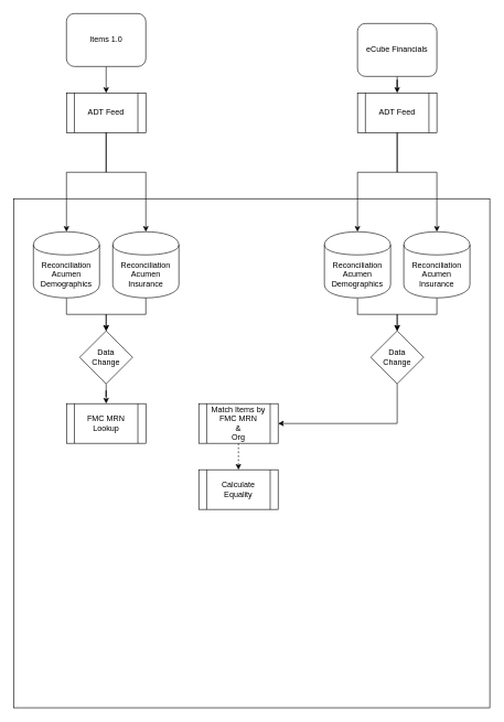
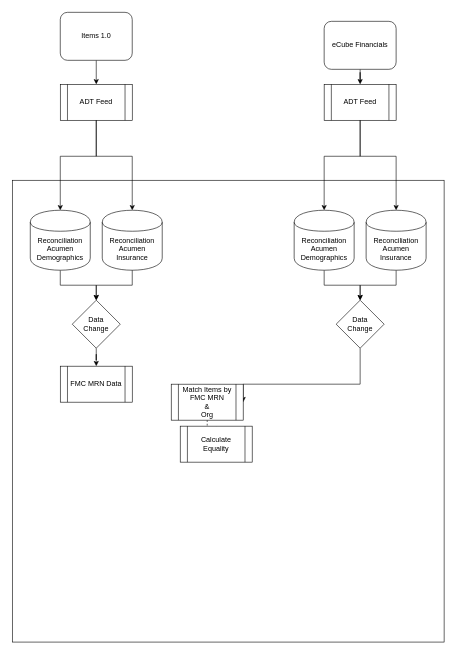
  <mxCell id="0" />
  <mxCell id="1" parent="0" />
  <mxCell id="2" value="" style="edgeStyle=orthogonalEdgeStyle;rounded=0;orthogonalLoop=1;jettySize=auto;html=1;" edge="1" parent="1" source="3" target="7"><mxGeometry relative="1" as="geometry" /></mxCell>
  <mxCell id="3" value="Items 1.0" style="rounded=1;whiteSpace=wrap;html=1;fontSize=12;glass=0;strokeWidth=1;shadow=0;" parent="1" vertex="1"><mxGeometry x="100" y="20" width="120" height="80" as="geometry" /></mxCell>
  <mxCell id="4" value="" style="edgeStyle=orthogonalEdgeStyle;rounded=0;orthogonalLoop=1;jettySize=auto;html=1;" edge="1" parent="1" source="5" target="6"><mxGeometry relative="1" as="geometry" /></mxCell>
  <mxCell id="5" value="eCube Financials" style="rounded=1;whiteSpace=wrap;html=1;fontSize=12;glass=0;strokeWidth=1;shadow=0;" vertex="1" parent="1"><mxGeometry x="540" y="35" width="120" height="80" as="geometry" /></mxCell>
  <mxCell id="6" value="ADT Feed" style="shape=process;whiteSpace=wrap;html=1;backgroundOutline=1;" vertex="1" parent="1"><mxGeometry x="540" y="140" width="120" height="60" as="geometry" /></mxCell>
  <mxCell id="7" value="ADT Feed" style="shape=process;whiteSpace=wrap;html=1;backgroundOutline=1;" vertex="1" parent="1"><mxGeometry x="100" y="140" width="120" height="60" as="geometry" /></mxCell>
  <mxCell id="8" value="" style="rounded=0;whiteSpace=wrap;html=1;" vertex="1" parent="1"><mxGeometry x="20" y="300" width="720" height="770" as="geometry" /></mxCell>
  <mxCell id="9" value="" style="edgeStyle=orthogonalEdgeStyle;rounded=0;orthogonalLoop=1;jettySize=auto;html=1;" edge="1" parent="1" source="10" target="21"><mxGeometry relative="1" as="geometry"><mxPoint x="100" y="525" as="targetPoint" /></mxGeometry></mxCell>
  <mxCell id="10" value="Reconciliation&lt;br&gt;Acumen&lt;br&gt;Demographics" style="shape=cylinder;whiteSpace=wrap;html=1;boundedLbl=1;backgroundOutline=1;" vertex="1" parent="1"><mxGeometry x="50" y="350" width="100" height="100" as="geometry" /></mxCell>
  <mxCell id="11" value="" style="edgeStyle=orthogonalEdgeStyle;rounded=0;orthogonalLoop=1;jettySize=auto;html=1;entryX=0.5;entryY=0;entryDx=0;entryDy=0;" edge="1" parent="1" source="7" target="10"><mxGeometry relative="1" as="geometry"><mxPoint x="160" y="280" as="targetPoint" /><Array as="points"><mxPoint x="160" y="260" /><mxPoint x="100" y="260" /></Array></mxGeometry></mxCell>
  <mxCell id="12" value="Reconciliation&lt;br&gt;Acumen&lt;br&gt;Insurance" style="shape=cylinder;whiteSpace=wrap;html=1;boundedLbl=1;backgroundOutline=1;" vertex="1" parent="1"><mxGeometry x="170" y="350" width="100" height="100" as="geometry" /></mxCell>
  <mxCell id="13" value="" style="edgeStyle=orthogonalEdgeStyle;rounded=0;orthogonalLoop=1;jettySize=auto;html=1;" edge="1" parent="1" source="7" target="12"><mxGeometry relative="1" as="geometry"><mxPoint x="300" y="170" as="targetPoint" /><Array as="points"><mxPoint x="160" y="260" /><mxPoint x="220" y="260" /></Array></mxGeometry></mxCell>
  <mxCell id="14" value="" style="edgeStyle=orthogonalEdgeStyle;rounded=0;orthogonalLoop=1;jettySize=auto;html=1;" edge="1" parent="1" source="15" target="23"><mxGeometry relative="1" as="geometry"><mxPoint x="540" y="530" as="targetPoint" /></mxGeometry></mxCell>
  <mxCell id="15" value="Reconciliation&lt;br&gt;Acumen&lt;br&gt;Demographics" style="shape=cylinder;whiteSpace=wrap;html=1;boundedLbl=1;backgroundOutline=1;" vertex="1" parent="1"><mxGeometry x="490" y="350" width="100" height="100" as="geometry" /></mxCell>
  <mxCell id="16" value="" style="edgeStyle=orthogonalEdgeStyle;rounded=0;orthogonalLoop=1;jettySize=auto;html=1;" edge="1" parent="1" source="17" target="23"><mxGeometry relative="1" as="geometry"><mxPoint x="660" y="530" as="targetPoint" /></mxGeometry></mxCell>
  <mxCell id="17" value="Reconciliation&lt;br&gt;Acumen&lt;br&gt;Insurance" style="shape=cylinder;whiteSpace=wrap;html=1;boundedLbl=1;backgroundOutline=1;" vertex="1" parent="1"><mxGeometry x="610" y="350" width="100" height="100" as="geometry" /></mxCell>
  <mxCell id="18" value="" style="edgeStyle=orthogonalEdgeStyle;rounded=0;orthogonalLoop=1;jettySize=auto;html=1;entryX=0.5;entryY=0;entryDx=0;entryDy=0;" edge="1" parent="1" source="6" target="17"><mxGeometry relative="1" as="geometry"><mxPoint x="600" y="280" as="targetPoint" /><Array as="points"><mxPoint x="600" y="260" /><mxPoint x="660" y="260" /></Array></mxGeometry></mxCell>
  <mxCell id="19" value="" style="edgeStyle=orthogonalEdgeStyle;rounded=0;orthogonalLoop=1;jettySize=auto;html=1;entryX=0.5;entryY=0;entryDx=0;entryDy=0;exitX=0.5;exitY=1;exitDx=0;exitDy=0;" edge="1" parent="1" source="6" target="15"><mxGeometry relative="1" as="geometry"><mxPoint x="610" y="210" as="sourcePoint" /><mxPoint x="660" y="360" as="targetPoint" /><Array as="points"><mxPoint x="600" y="260" /><mxPoint x="540" y="260" /></Array></mxGeometry></mxCell>
  <mxCell id="20" value="" style="edgeStyle=orthogonalEdgeStyle;rounded=0;orthogonalLoop=1;jettySize=auto;html=1;" edge="1" parent="1" source="21" target="26"><mxGeometry relative="1" as="geometry" /></mxCell>
  <mxCell id="21" value="Data&lt;br&gt;Change" style="rhombus;whiteSpace=wrap;html=1;" vertex="1" parent="1"><mxGeometry x="120" y="500" width="80" height="80" as="geometry" /></mxCell>
  <mxCell id="22" value="" style="edgeStyle=orthogonalEdgeStyle;rounded=0;orthogonalLoop=1;jettySize=auto;html=1;entryX=1;entryY=0.5;entryDx=0;entryDy=0;" edge="1" parent="1" source="23" target="25"><mxGeometry relative="1" as="geometry"><mxPoint x="600" y="660" as="targetPoint" /><Array as="points"><mxPoint x="600" y="640" /></Array></mxGeometry></mxCell>
  <mxCell id="23" value="Data&lt;br&gt;Change" style="rhombus;whiteSpace=wrap;html=1;" vertex="1" parent="1"><mxGeometry x="560" y="500" width="80" height="80" as="geometry" /></mxCell>
  <mxCell id="24" value="" style="edgeStyle=orthogonalEdgeStyle;rounded=0;orthogonalLoop=1;jettySize=auto;html=1;dashed=1;" edge="1" parent="1" source="25" target="28"><mxGeometry relative="1" as="geometry" /></mxCell>
- <mxCell id="25" value="Match Items by FMC MRN&lt;br&gt;&amp;amp;&lt;br&gt;Org" style="shape=process;whiteSpace=wrap;html=1;backgroundOutline=1;" vertex="1" parent="1"><mxGeometry x="300" y="610" width="120" height="60" as="geometry" /></mxCell>
- <mxCell id="26" value="FMC MRN Lookup" style="shape=process;whiteSpace=wrap;html=1;backgroundOutline=1;" vertex="1" parent="1"><mxGeometry x="100" y="610" width="120" height="60" as="geometry" /></mxCell>
+ <mxCell id="25" value="Match Items by FMC MRN&lt;br&gt;&amp;amp;&lt;br&gt;Org" style="shape=process;whiteSpace=wrap;html=1;backgroundOutline=1;" vertex="1" parent="1"><mxGeometry x="285" y="640" width="120" height="60" as="geometry" /></mxCell>
+ <mxCell id="26" value="FMC MRN Data" style="shape=process;whiteSpace=wrap;html=1;backgroundOutline=1;" vertex="1" parent="1"><mxGeometry x="100" y="610" width="120" height="60" as="geometry" /></mxCell>
  <mxCell id="27" value="" style="edgeStyle=orthogonalEdgeStyle;rounded=0;orthogonalLoop=1;jettySize=auto;html=1;exitX=0.5;exitY=1;exitDx=0;exitDy=0;entryX=0.5;entryY=0;entryDx=0;entryDy=0;" edge="1" parent="1" source="12" target="21"><mxGeometry relative="1" as="geometry"><mxPoint x="110" y="460" as="sourcePoint" /><mxPoint x="170" y="510" as="targetPoint" /></mxGeometry></mxCell>
  <mxCell id="28" value="Calculate Equality" style="shape=process;whiteSpace=wrap;html=1;backgroundOutline=1;" vertex="1" parent="1"><mxGeometry x="300" y="710" width="120" height="60" as="geometry" /></mxCell>
